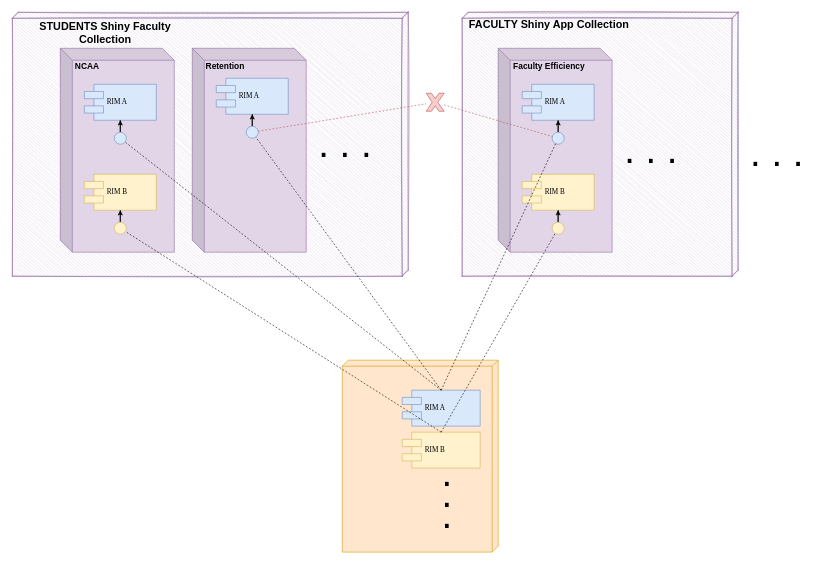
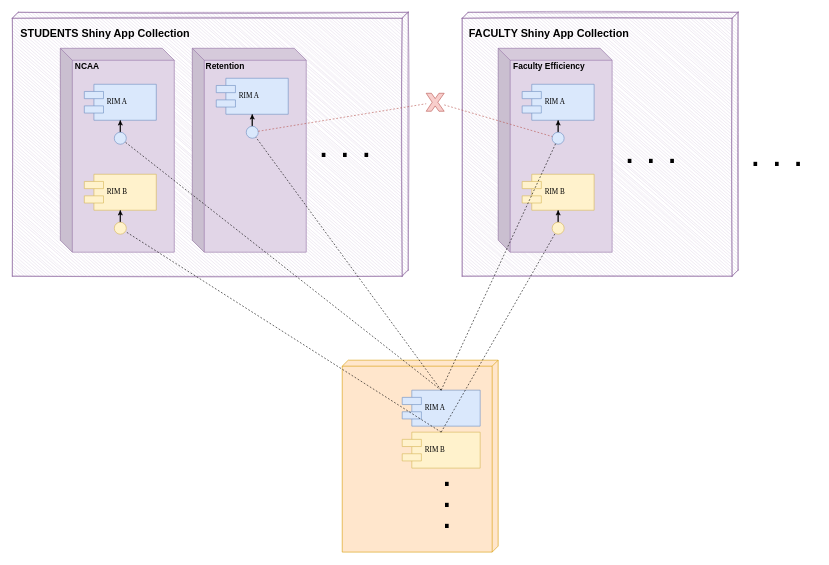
  <mxCell id="0" />
  <mxCell id="1" parent="0" />
  <mxCell id="2" value="" style="verticalAlign=top;align=left;spacingTop=8;spacingLeft=2;spacingRight=12;shape=cube;size=10;direction=south;fontStyle=4;html=1;rounded=0;shadow=0;comic=0;labelBackgroundColor=none;strokeWidth=1;fontFamily=Verdana;fontSize=12;fillColor=#e1d5e7;strokeColor=#9673a6;sketch=1;" parent="1" vertex="1"><mxGeometry x="20" y="20" width="660" height="440" as="geometry" /></mxCell>
  <mxCell id="3" value="" style="verticalAlign=top;align=left;spacingTop=8;spacingLeft=2;spacingRight=12;shape=cube;size=10;direction=south;fontStyle=4;html=1;rounded=0;shadow=0;comic=0;labelBackgroundColor=none;strokeWidth=1;fontFamily=Verdana;fontSize=12;fillColor=#e1d5e7;strokeColor=#9673a6;sketch=1;" parent="1" vertex="1"><mxGeometry x="770" y="20" width="460" height="440" as="geometry" /></mxCell>
  <mxCell id="4" value="" style="verticalAlign=top;align=left;spacingTop=8;spacingLeft=2;spacingRight=12;shape=cube;size=10;direction=south;fontStyle=4;html=1;rounded=0;shadow=0;comic=0;labelBackgroundColor=none;strokeWidth=1;fontFamily=Verdana;fontSize=12;fillColor=#ffe6cc;strokeColor=#d79b00;" parent="1" vertex="1"><mxGeometry x="570" y="600" width="260" height="320" as="geometry" /></mxCell>
  <mxCell id="5" value="RIM A" style="shape=component;align=left;spacingLeft=36;rounded=0;shadow=0;comic=0;labelBackgroundColor=none;strokeWidth=1;fontFamily=Verdana;fontSize=12;html=1;fillColor=#dae8fc;strokeColor=#6c8ebf;" parent="1" vertex="1"><mxGeometry x="670" y="650" width="130" height="60" as="geometry" /></mxCell>
  <mxCell id="6" value="&lt;p&gt;&lt;br&gt;&lt;/p&gt;" style="shape=cube;whiteSpace=wrap;html=1;boundedLbl=1;backgroundOutline=1;darkOpacity=0.05;darkOpacity2=0.1;align=left;labelPosition=center;verticalLabelPosition=top;verticalAlign=bottom;fillColor=#e1d5e7;strokeColor=#9673a6;shadow=0;sketch=0;" vertex="1" parent="1"><mxGeometry x="100" y="80" width="190" height="340" as="geometry" /></mxCell>
  <mxCell id="7" value="RIM A" style="shape=component;align=left;spacingLeft=36;rounded=0;shadow=0;comic=0;labelBackgroundColor=none;strokeWidth=1;fontFamily=Verdana;fontSize=12;html=1;fillColor=#dae8fc;strokeColor=#6c8ebf;" parent="1" vertex="1"><mxGeometry x="140" y="140" width="120" height="60" as="geometry" /></mxCell>
  <mxCell id="8" value="" style="edgeStyle=orthogonalEdgeStyle;rounded=0;orthogonalLoop=1;jettySize=auto;html=1;" edge="1" parent="1" source="9" target="7"><mxGeometry relative="1" as="geometry" /></mxCell>
  <mxCell id="9" value="" style="ellipse;whiteSpace=wrap;html=1;rounded=0;shadow=0;comic=0;labelBackgroundColor=none;strokeWidth=1;fontFamily=Verdana;fontSize=12;align=center;fillColor=#dae8fc;strokeColor=#6c8ebf;" parent="1" vertex="1"><mxGeometry x="190" y="220" width="20" height="20" as="geometry" /></mxCell>
  <mxCell id="10" value="RIM B" style="shape=component;align=left;spacingLeft=36;rounded=0;shadow=0;comic=0;labelBackgroundColor=none;strokeWidth=1;fontFamily=Verdana;fontSize=12;html=1;fillColor=#fff2cc;strokeColor=#d6b656;" vertex="1" parent="1"><mxGeometry x="670" y="720" width="130" height="60" as="geometry" /></mxCell>
  <mxCell id="11" value="RIM B" style="shape=component;align=left;spacingLeft=36;rounded=0;shadow=0;comic=0;labelBackgroundColor=none;strokeWidth=1;fontFamily=Verdana;fontSize=12;html=1;fillColor=#fff2cc;strokeColor=#d6b656;" vertex="1" parent="1"><mxGeometry x="140" y="290" width="120" height="60" as="geometry" /></mxCell>
  <mxCell id="12" value="" style="edgeStyle=orthogonalEdgeStyle;rounded=0;orthogonalLoop=1;jettySize=auto;html=1;" edge="1" parent="1" source="13" target="11"><mxGeometry relative="1" as="geometry" /></mxCell>
  <mxCell id="13" value="" style="ellipse;whiteSpace=wrap;html=1;rounded=0;shadow=0;comic=0;labelBackgroundColor=none;strokeWidth=1;fontFamily=Verdana;fontSize=12;align=center;fillColor=#fff2cc;strokeColor=#d6b656;" vertex="1" parent="1"><mxGeometry x="190" y="370" width="20" height="20" as="geometry" /></mxCell>
  <mxCell id="14" value="" style="endArrow=none;dashed=1;html=1;rounded=0;exitX=0.5;exitY=0;exitDx=0;exitDy=0;" edge="1" parent="1" source="10" target="13"><mxGeometry width="50" height="50" relative="1" as="geometry"><mxPoint x="675" y="810" as="sourcePoint" /><mxPoint x="690" y="540" as="targetPoint" /></mxGeometry></mxCell>
  <mxCell id="15" value="&lt;p&gt;&lt;br&gt;&lt;/p&gt;" style="shape=cube;whiteSpace=wrap;html=1;boundedLbl=1;backgroundOutline=1;darkOpacity=0.05;darkOpacity2=0.1;align=left;labelPosition=center;verticalLabelPosition=top;verticalAlign=bottom;fillColor=#e1d5e7;strokeColor=#9673a6;sketch=0;" vertex="1" parent="1"><mxGeometry x="320" y="80" width="190" height="340" as="geometry" /></mxCell>
  <mxCell id="16" value="RIM A" style="shape=component;align=left;spacingLeft=36;rounded=0;shadow=0;comic=0;labelBackgroundColor=none;strokeWidth=1;fontFamily=Verdana;fontSize=12;html=1;fillColor=#dae8fc;strokeColor=#6c8ebf;" vertex="1" parent="1"><mxGeometry x="360" y="130" width="120" height="60" as="geometry" /></mxCell>
  <mxCell id="17" value="" style="edgeStyle=orthogonalEdgeStyle;rounded=0;orthogonalLoop=1;jettySize=auto;html=1;" edge="1" parent="1" source="18" target="16"><mxGeometry relative="1" as="geometry" /></mxCell>
  <mxCell id="18" value="" style="ellipse;whiteSpace=wrap;html=1;rounded=0;shadow=0;comic=0;labelBackgroundColor=none;strokeWidth=1;fontFamily=Verdana;fontSize=12;align=center;fillColor=#dae8fc;strokeColor=#6c8ebf;" vertex="1" parent="1"><mxGeometry x="410" y="210" width="20" height="20" as="geometry" /></mxCell>
  <mxCell id="19" value="" style="endArrow=none;dashed=1;html=1;rounded=0;exitX=0.5;exitY=0;exitDx=0;exitDy=0;" edge="1" parent="1" target="18" source="5"><mxGeometry width="50" height="50" relative="1" as="geometry"><mxPoint x="895" y="650" as="sourcePoint" /><mxPoint x="910" y="380" as="targetPoint" /></mxGeometry></mxCell>
  <mxCell id="20" value="&lt;p&gt;&lt;br&gt;&lt;/p&gt;" style="shape=cube;whiteSpace=wrap;html=1;boundedLbl=1;backgroundOutline=1;darkOpacity=0.05;darkOpacity2=0.1;align=left;labelPosition=center;verticalLabelPosition=top;verticalAlign=bottom;fillColor=#e1d5e7;strokeColor=#9673a6;" vertex="1" parent="1"><mxGeometry x="830" y="80" width="190" height="340" as="geometry" /></mxCell>
  <mxCell id="21" value="RIM A" style="shape=component;align=left;spacingLeft=36;rounded=0;shadow=0;comic=0;labelBackgroundColor=none;strokeWidth=1;fontFamily=Verdana;fontSize=12;html=1;fillColor=#dae8fc;strokeColor=#6c8ebf;" vertex="1" parent="1"><mxGeometry x="870" y="140" width="120" height="60" as="geometry" /></mxCell>
  <mxCell id="22" value="" style="edgeStyle=orthogonalEdgeStyle;rounded=0;orthogonalLoop=1;jettySize=auto;html=1;" edge="1" parent="1" source="23" target="21"><mxGeometry relative="1" as="geometry" /></mxCell>
  <mxCell id="23" value="" style="ellipse;whiteSpace=wrap;html=1;rounded=0;shadow=0;comic=0;labelBackgroundColor=none;strokeWidth=1;fontFamily=Verdana;fontSize=12;align=center;fillColor=#dae8fc;strokeColor=#6c8ebf;" vertex="1" parent="1"><mxGeometry x="920" y="220" width="20" height="20" as="geometry" /></mxCell>
  <mxCell id="24" value="RIM B" style="shape=component;align=left;spacingLeft=36;rounded=0;shadow=0;comic=0;labelBackgroundColor=none;strokeWidth=1;fontFamily=Verdana;fontSize=12;html=1;fillColor=#fff2cc;strokeColor=#d6b656;" vertex="1" parent="1"><mxGeometry x="870" y="290" width="120" height="60" as="geometry" /></mxCell>
  <mxCell id="25" value="" style="edgeStyle=orthogonalEdgeStyle;rounded=0;orthogonalLoop=1;jettySize=auto;html=1;" edge="1" parent="1" source="26" target="24"><mxGeometry relative="1" as="geometry" /></mxCell>
  <mxCell id="26" value="" style="ellipse;whiteSpace=wrap;html=1;rounded=0;shadow=0;comic=0;labelBackgroundColor=none;strokeWidth=1;fontFamily=Verdana;fontSize=12;align=center;fillColor=#fff2cc;strokeColor=#d6b656;" vertex="1" parent="1"><mxGeometry x="920" y="370" width="20" height="20" as="geometry" /></mxCell>
  <mxCell id="27" value="" style="endArrow=none;dashed=1;html=1;rounded=0;exitX=0.5;exitY=0;exitDx=0;exitDy=0;" edge="1" parent="1" source="10" target="26"><mxGeometry width="50" height="50" relative="1" as="geometry"><mxPoint x="780" y="540" as="sourcePoint" /><mxPoint x="830" y="490" as="targetPoint" /></mxGeometry></mxCell>
  <mxCell id="28" value="" style="endArrow=none;dashed=1;html=1;rounded=0;exitX=0.5;exitY=0;exitDx=0;exitDy=0;" edge="1" parent="1" source="5" target="23"><mxGeometry width="50" height="50" relative="1" as="geometry"><mxPoint x="780" y="540" as="sourcePoint" /><mxPoint x="830" y="490" as="targetPoint" /></mxGeometry></mxCell>
  <mxCell id="29" value="&lt;h3&gt;&lt;b&gt;NCAA&lt;/b&gt;&lt;/h3&gt;" style="text;html=1;strokeColor=none;fillColor=none;align=center;verticalAlign=middle;whiteSpace=wrap;rounded=0;" vertex="1" parent="1"><mxGeometry x="80" y="80" width="130" height="60" as="geometry" /></mxCell>
  <mxCell id="30" value="&lt;h3&gt;&lt;b&gt;Faculty Efficiency&lt;/b&gt;&lt;/h3&gt;" style="text;html=1;strokeColor=none;fillColor=none;align=center;verticalAlign=middle;whiteSpace=wrap;rounded=0;" vertex="1" parent="1"><mxGeometry x="850" y="80" width="130" height="60" as="geometry" /></mxCell>
- <mxCell id="31" value="&lt;h2&gt;STUDENTS Shiny Faculty Collection&lt;/h2&gt;" style="text;html=1;strokeColor=none;fillColor=none;align=center;verticalAlign=middle;whiteSpace=wrap;rounded=0;" vertex="1" parent="1"><mxGeometry x="30" y="40" width="290" height="30" as="geometry" /></mxCell>
- <mxCell id="32" value="&lt;h2&gt;FACULTY Shiny App Collection&lt;/h2&gt;" style="text;html=1;strokeColor=none;fillColor=none;align=center;verticalAlign=middle;whiteSpace=wrap;rounded=0;" vertex="1" parent="1"><mxGeometry x="775" y="25" width="280" height="30" as="geometry" /></mxCell>
+ <mxCell id="31" value="&lt;h2&gt;STUDENTS Shiny App Collection&lt;/h2&gt;" style="text;html=1;strokeColor=none;fillColor=none;align=center;verticalAlign=middle;whiteSpace=wrap;rounded=0;" vertex="1" parent="1"><mxGeometry x="30" y="40" width="290" height="30" as="geometry" /></mxCell>
+ <mxCell id="32" value="&lt;h2&gt;FACULTY Shiny App Collection&lt;/h2&gt;" style="text;html=1;strokeColor=none;fillColor=none;align=center;verticalAlign=middle;whiteSpace=wrap;rounded=0;" vertex="1" parent="1"><mxGeometry x="775" y="40" width="280" height="30" as="geometry" /></mxCell>
  <mxCell id="33" value="" style="endArrow=none;dashed=1;html=1;rounded=0;exitX=0.5;exitY=0;exitDx=0;exitDy=0;" edge="1" parent="1" source="5" target="9"><mxGeometry width="50" height="50" relative="1" as="geometry"><mxPoint y="430" as="sourcePoint" x="640" /><mxPoint x="690" y="380" as="targetPoint" /></mxGeometry></mxCell>
  <mxCell id="34" value="&lt;h3&gt;&lt;b&gt;Retention&lt;/b&gt;&lt;/h3&gt;" style="text;html=1;strokeColor=none;fillColor=none;align=center;verticalAlign=middle;whiteSpace=wrap;rounded=0;" vertex="1" parent="1"><mxGeometry x="310" y="80" width="130" height="60" as="geometry" /></mxCell>
  <mxCell id="35" value="" style="endArrow=none;dashed=1;html=1;rounded=0;fontSize=17;fillColor=#f8cecc;strokeColor=#b85450;startArrow=none;" edge="1" parent="1" source="36" target="23"><mxGeometry width="50" height="50" relative="1" as="geometry"><mxPoint x="580" y="220" as="sourcePoint" /><mxPoint x="630" y="170" as="targetPoint" /></mxGeometry></mxCell>
  <mxCell id="36" value="" style="verticalLabelPosition=bottom;verticalAlign=top;html=1;shape=mxgraph.basic.x;shadow=0;sketch=0;fontSize=29;fillColor=#f8cecc;strokeColor=#b85450;" vertex="1" parent="1"><mxGeometry x="710" y="155" width="30" height="30" as="geometry" /></mxCell>
  <mxCell id="37" value="" style="endArrow=none;dashed=1;html=1;rounded=0;fontSize=17;fillColor=#f8cecc;strokeColor=#b85450;" edge="1" parent="1" source="18" target="36"><mxGeometry width="50" height="50" relative="1" as="geometry"><mxPoint x="429.998" y="220.18" as="sourcePoint" /><mxPoint x="920.002" y="229.804" as="targetPoint" /></mxGeometry></mxCell>
  <mxCell id="38" value="&lt;font style=&quot;font-size: 64px;&quot;&gt;. . .&lt;/font&gt;" style="text;html=1;strokeColor=none;fillColor=none;align=center;verticalAlign=middle;whiteSpace=wrap;rounded=0;shadow=0;sketch=0;fontSize=29;fontColor=#000000;" vertex="1" parent="1"><mxGeometry x="510" y="215" width="130" height="50" as="geometry" /></mxCell>
  <mxCell id="39" value="&lt;font style=&quot;font-size: 64px; line-height: 0;&quot;&gt;.&lt;br&gt;.&lt;br&gt;.&lt;/font&gt;" style="text;html=1;strokeColor=none;fillColor=none;align=center;verticalAlign=middle;whiteSpace=wrap;rounded=0;shadow=0;sketch=0;fontSize=29;fontColor=#000000;" vertex="1" parent="1"><mxGeometry x="710" y="810" width="70" height="50" as="geometry" /></mxCell>
  <mxCell id="40" value="&lt;font style=&quot;font-size: 64px;&quot;&gt;. . .&lt;/font&gt;" style="text;html=1;strokeColor=none;fillColor=none;align=center;verticalAlign=middle;whiteSpace=wrap;rounded=0;shadow=0;sketch=0;fontSize=29;fontColor=#000000;" vertex="1" parent="1"><mxGeometry x="1020" y="225" width="130" height="50" as="geometry" /></mxCell>
  <mxCell id="41" value="&lt;font style=&quot;font-size: 64px;&quot;&gt;. . .&lt;/font&gt;" style="text;html=1;strokeColor=none;fillColor=none;align=center;verticalAlign=middle;whiteSpace=wrap;rounded=0;shadow=0;sketch=0;fontSize=29;fontColor=#000000;" vertex="1" parent="1"><mxGeometry x="1230" y="230" width="130" height="50" as="geometry" /></mxCell>
